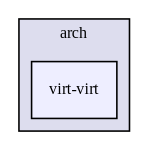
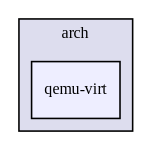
  digraph {
    compound=true
    rankdir=LR
    fontname="Liberation Serif"
-   n1 [fillcolor="#eeeeff" fontname="Liberation Serif" fontsize=10 label="virt-virt" pencolor=black shape=box style=filled]
+   n1 [fillcolor="#eeeeff" fontname="Liberation Serif" fontsize=10 label="qemu-virt" pencolor=black shape=box style=filled]
    subgraph cluster_1 {
      bgcolor="#ddddee"
      fontsize=10
      label=arch
      pencolor=black
      n1
    }
  }
